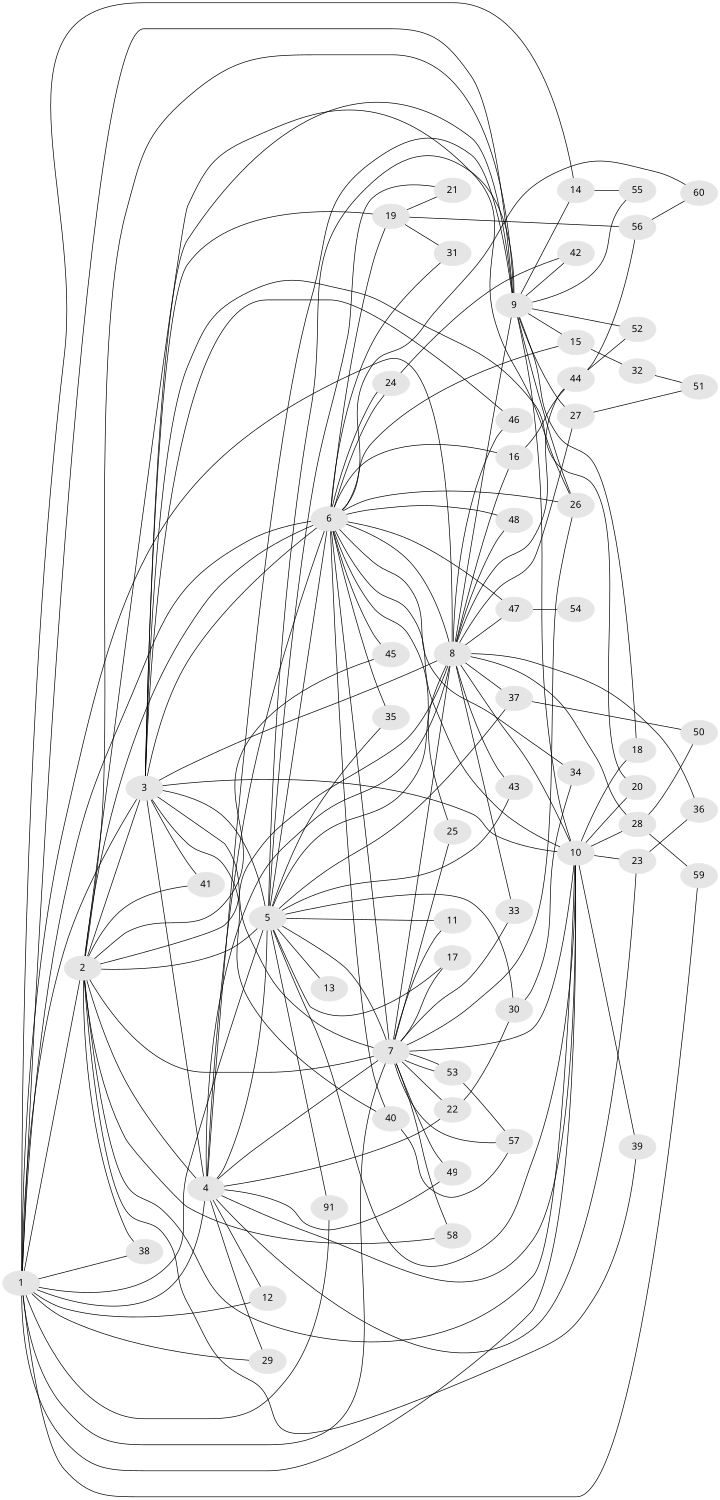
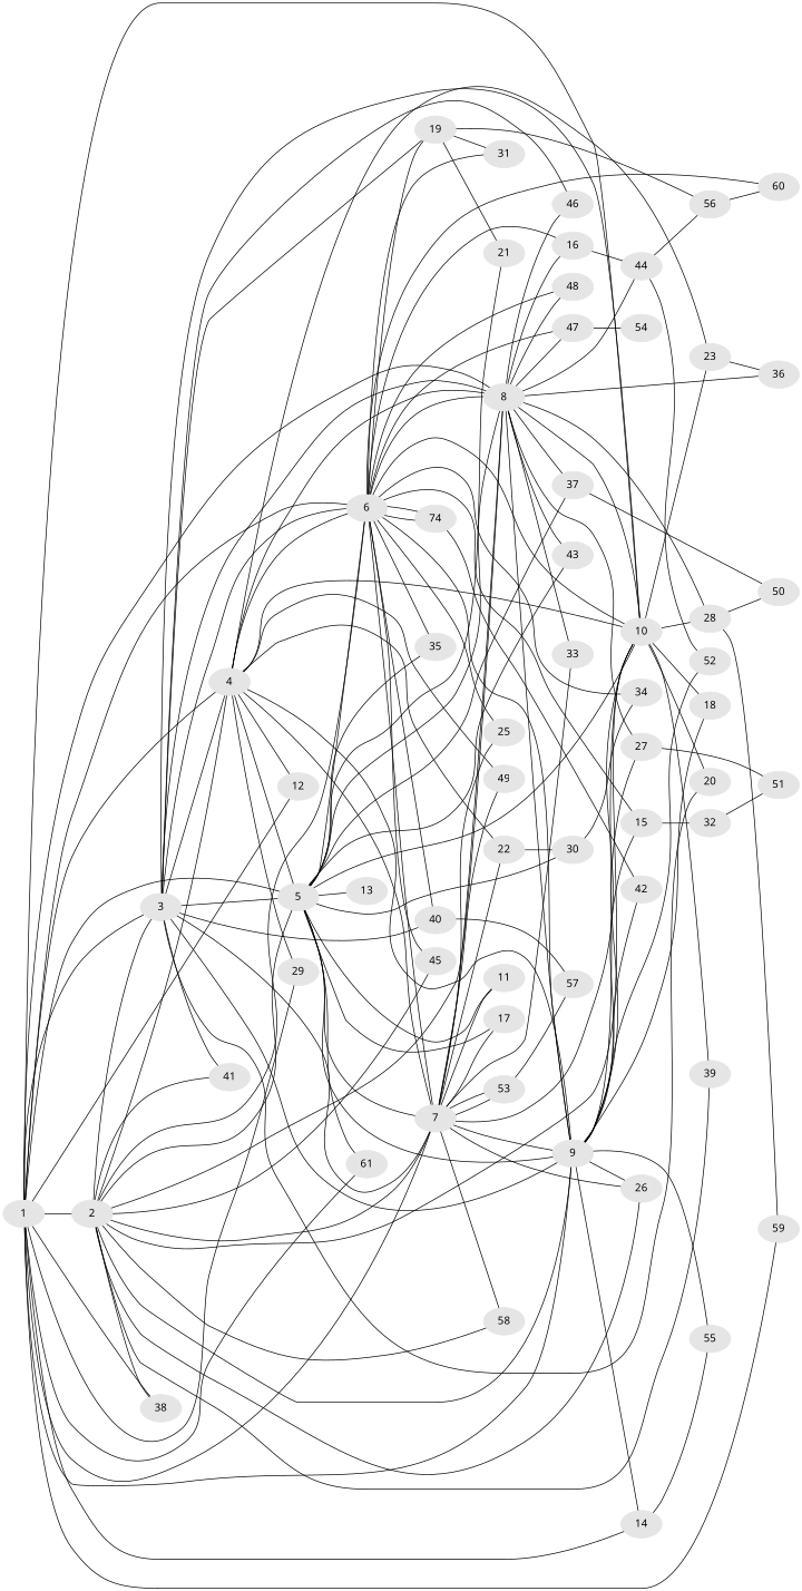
  graph {
    fontname="Noto Sans"
    rankdir=LR
    node [color=gray90 fontname="Noto Sans" style=filled]
    edge [fontname="Noto Sans"]
    1
    2
    3
    4
    5
    6
    7
    8
    9
    10
    12
    14
    29
    38
    59
-   61 [label=91]
+   61
    26
    39
    41
    45
    58
    19
    20
    40
    46
    22
    23
    49
    11
    13
    17
    21
    30
    35
    37
    43
    15
    16
-   24
+   24 [label=74]
    25
    31
    34
    47
    48
    60
    33
    53
    27
    28
    36
    44
    42
    18
    52
    55
    56
    57
    50
    32
    54
    51
    1 -- 2
    1 -- 3
    1 -- 4
    1 -- 5
    1 -- 6
    1 -- 7
    1 -- 8
    1 -- 9
    1 -- 10
    1 -- 12
    1 -- 14
    1 -- 29
    1 -- 38
    1 -- 59
    1 -- 61
    2 -- 3
    2 -- 4
    2 -- 5
    2 -- 6
    2 -- 7
    2 -- 8
    2 -- 9
    2 -- 10
    2 -- 38
    2 -- 26
    2 -- 39
    2 -- 41
    2 -- 45
    2 -- 58
    3 -- 4
    3 -- 5
    3 -- 6
    3 -- 7
    3 -- 8
    3 -- 9
    3 -- 10
    3 -- 41
    3 -- 19
    3 -- 20
    3 -- 40
    3 -- 46
    4 -- 5
    4 -- 6
    4 -- 7
    4 -- 8
    4 -- 9
    4 -- 10
    4 -- 12
    4 -- 29
    4 -- 22
    4 -- 23
    4 -- 49
    5 -- 6
    5 -- 7
    5 -- 8
    5 -- 9
    5 -- 10
    5 -- 61
    5 -- 11
    5 -- 13
    5 -- 17
    5 -- 21
    5 -- 30
    5 -- 35
    5 -- 37
    5 -- 43
    6 -- 7
    6 -- 8
-   6 -- 26
+   6 -- 9
    6 -- 10
    6 -- 45
    6 -- 19
    6 -- 40
    6 -- 35
    6 -- 15
    6 -- 16
    6 -- 24
    6 -- 24
    6 -- 25
    6 -- 31
    6 -- 34
    6 -- 47
    6 -- 48
    6 -- 60
    7 -- 8
-   7 -- 57
+   7 -- 9
    7 -- 10
    7 -- 26
    7 -- 58
    7 -- 22
    7 -- 49
    7 -- 11
    7 -- 17
    7 -- 25
    7 -- 33
    7 -- 53
    7 -- 53
    8 -- 9
    8 -- 10
    8 -- 46
    8 -- 37
    8 -- 43
    8 -- 16
    8 -- 47
    8 -- 48
    8 -- 33
    8 -- 27
    8 -- 28
    8 -- 36
    8 -- 44
    9 -- 10
    9 -- 14
    9 -- 26
    9 -- 15
    9 -- 27
    9 -- 42
    9 -- 18
    9 -- 52
    9 -- 55
    10 -- 39
    10 -- 20
    10 -- 23
    10 -- 28
    10 -- 18
    14 -- 55
    19 -- 21
    19 -- 31
    19 -- 56
    40 -- 57
    22 -- 30
    23 -- 36
    30 -- 34
    37 -- 50
    15 -- 32
    16 -- 44
    24 -- 42
    47 -- 54
    53 -- 57
    27 -- 51
    28 -- 59
    28 -- 50
    44 -- 52
    44 -- 56
    56 -- 60
    32 -- 51
  }
